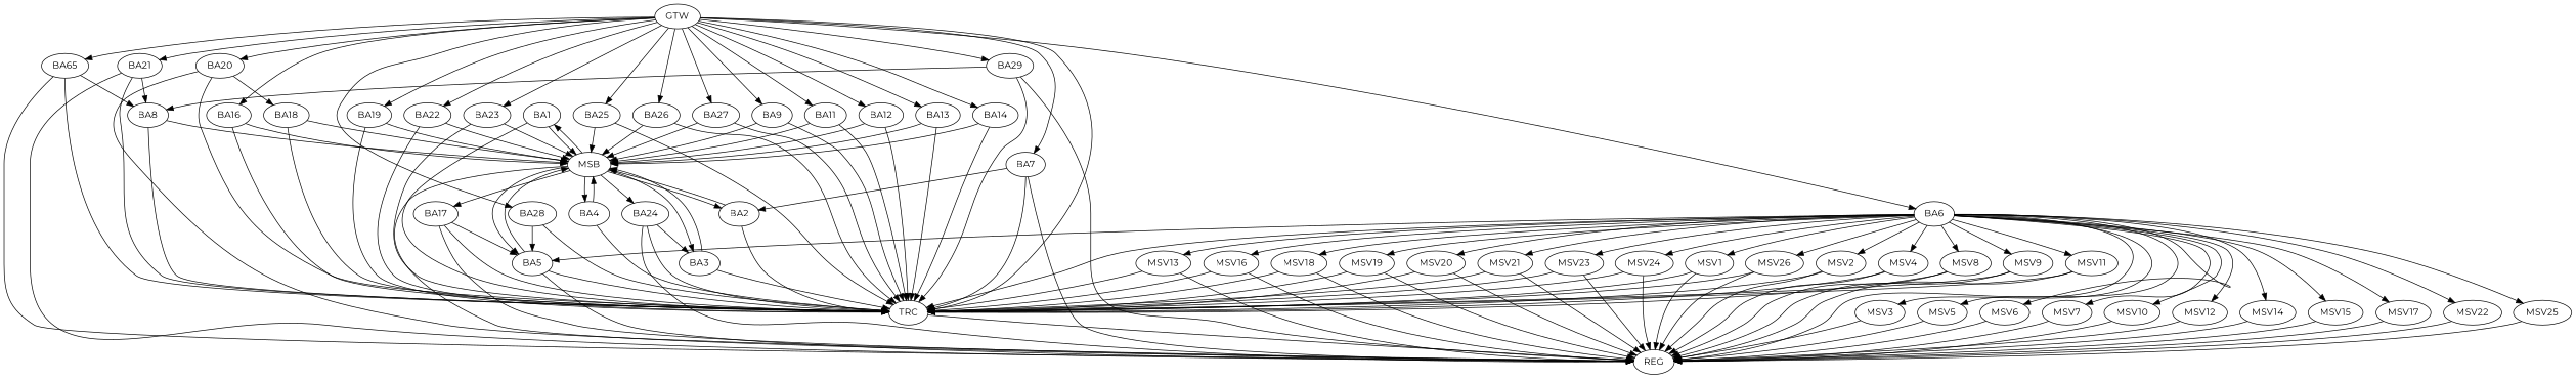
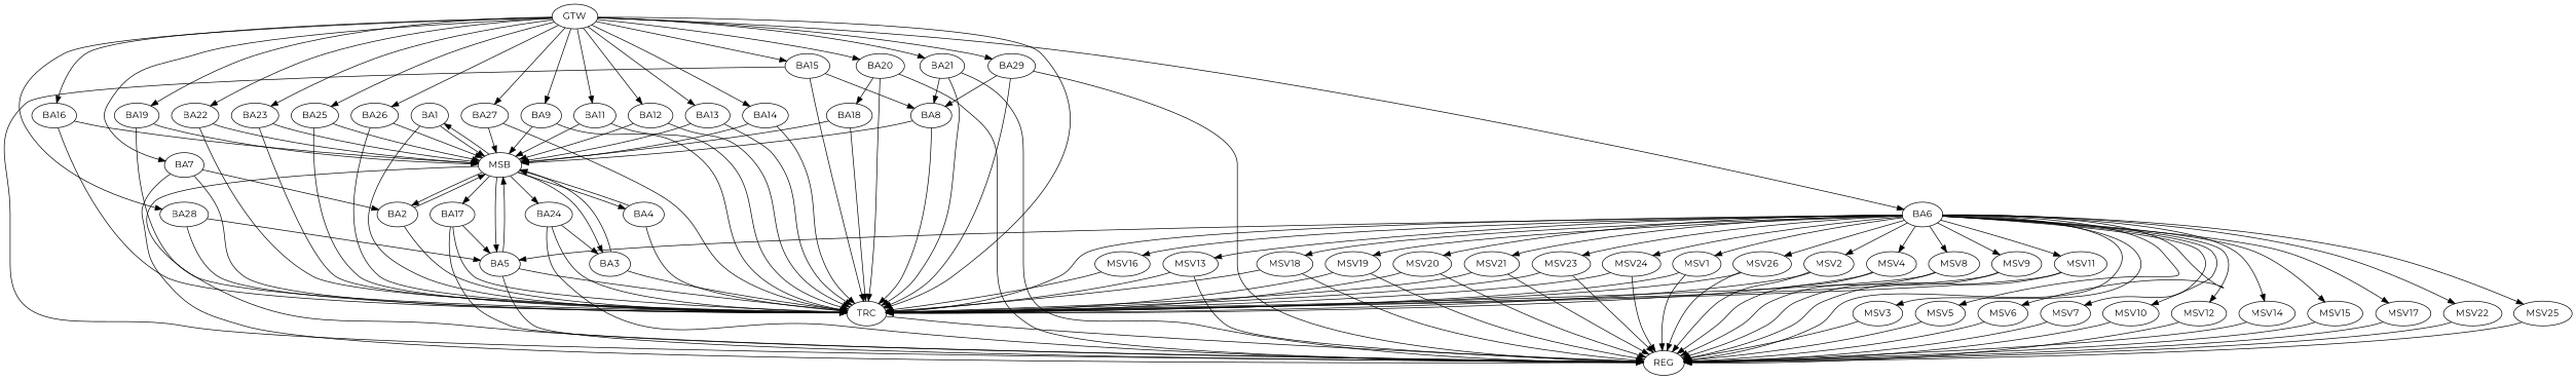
  strict digraph {
    fontname=Montserrat
    node [fontname=Montserrat]
    edge [fontname=Montserrat]
    n1 [label=BA1]
    n2 [label=MSB]
    n3 [label=TRC]
    n4 [label=BA2]
    n5 [label=BA3]
    n6 [label=BA4]
    n7 [label=BA5]
    n8 [label=REG]
    n9 [label=BA17]
    n10 [label=BA24]
    n11 [label=BA6]
    n12 [label=MSV1]
    n13 [label=MSV2]
    n14 [label=MSV3]
    n15 [label=MSV4]
    n16 [label=MSV5]
    n17 [label=MSV6]
    n18 [label=MSV7]
    n19 [label=MSV8]
    n20 [label=MSV9]
    n21 [label=MSV10]
    n22 [label=MSV11]
    n23 [label=MSV12]
    n24 [label=MSV13]
    n25 [label=MSV14]
    n26 [label=MSV15]
    n27 [label=MSV16]
    n28 [label=MSV17]
    n29 [label=MSV18]
    n30 [label=MSV19]
    n31 [label=MSV20]
    n32 [label=MSV21]
    n33 [label=MSV22]
    n34 [label=MSV23]
    n35 [label=MSV24]
    n36 [label=MSV25]
    n37 [label=MSV26]
    n38 [label=BA7]
    n39 [label=BA8]
    n40 [label=BA9]
    n41 [label=BA11]
    n42 [label=BA12]
    n43 [label=BA13]
    n44 [label=BA14]
-   n45 [label=BA65]
+   n45 [label=BA15]
    n46 [label=BA16]
    n47 [label=BA18]
    n48 [label=BA19]
    n49 [label=BA20]
    n50 [label=BA21]
    n51 [label=BA22]
    n52 [label=BA23]
    n53 [label=BA25]
    n54 [label=BA26]
    n55 [label=BA27]
    n56 [label=BA28]
    n57 [label=BA29]
    n58 [label=GTW]
    n1 -> n2
    n1 -> n3
    n2 -> n1
    n2 -> n4
    n2 -> n5
    n2 -> n6
    n2 -> n7
    n2 -> n8
    n2 -> n9
    n2 -> n10
    n3 -> n8
    n4 -> n2
    n4 -> n3
    n5 -> n2
    n5 -> n3
    n6 -> n2
    n6 -> n3
    n7 -> n2
    n7 -> n3
    n7 -> n8
    n9 -> n3
    n9 -> n7
    n9 -> n8
    n10 -> n3
    n10 -> n5
    n10 -> n8
    n11 -> n3
    n11 -> n7
    n11 -> n8
    n11 -> n12
    n11 -> n13
    n11 -> n14
    n11 -> n15
    n11 -> n16
    n11 -> n17
    n11 -> n18
    n11 -> n19
    n11 -> n20
    n11 -> n21
    n11 -> n22
    n11 -> n23
    n11 -> n24
    n11 -> n25
    n11 -> n26
    n11 -> n27
    n11 -> n28
    n11 -> n29
    n11 -> n30
    n11 -> n31
    n11 -> n32
    n11 -> n33
    n11 -> n34
    n11 -> n35
    n11 -> n36
    n11 -> n37
    n12 -> n3
    n12 -> n8
    n13 -> n3
    n13 -> n8
    n14 -> n8
    n15 -> n3
    n15 -> n8
    n16 -> n8
    n17 -> n8
    n18 -> n8
    n19 -> n3
    n19 -> n8
    n20 -> n3
    n20 -> n8
    n21 -> n8
    n22 -> n3
    n22 -> n8
    n23 -> n8
    n24 -> n3
    n24 -> n8
    n25 -> n8
    n26 -> n8
    n27 -> n3
-   n27 -> n8
    n28 -> n8
    n29 -> n3
    n29 -> n8
    n30 -> n3
    n30 -> n8
    n31 -> n3
    n31 -> n8
    n32 -> n3
    n32 -> n8
    n33 -> n8
    n34 -> n3
    n34 -> n8
    n35 -> n3
    n35 -> n8
    n36 -> n8
    n37 -> n3
    n37 -> n8
    n38 -> n3
    n38 -> n4
    n38 -> n8
    n39 -> n2
    n39 -> n3
    n40 -> n2
    n40 -> n3
    n41 -> n2
    n41 -> n3
    n42 -> n2
    n42 -> n3
    n43 -> n2
    n43 -> n3
    n44 -> n2
    n44 -> n3
    n45 -> n3
    n45 -> n8
    n45 -> n39
    n46 -> n2
    n46 -> n3
    n47 -> n2
    n47 -> n3
    n48 -> n2
    n48 -> n3
    n49 -> n3
    n49 -> n8
    n49 -> n47
    n50 -> n3
    n50 -> n8
    n50 -> n39
    n51 -> n2
    n51 -> n3
    n52 -> n2
    n52 -> n3
    n53 -> n2
    n53 -> n3
    n54 -> n2
    n54 -> n3
    n55 -> n2
    n55 -> n3
    n56 -> n3
    n56 -> n7
    n57 -> n3
    n57 -> n8
    n57 -> n39
    n58 -> n3
    n58 -> n11
    n58 -> n38
    n58 -> n40
    n58 -> n41
    n58 -> n42
    n58 -> n43
    n58 -> n44
    n58 -> n45
    n58 -> n46
    n58 -> n48
    n58 -> n49
    n58 -> n50
    n58 -> n51
    n58 -> n52
    n58 -> n53
    n58 -> n54
    n58 -> n55
    n58 -> n56
    n58 -> n57
  }
